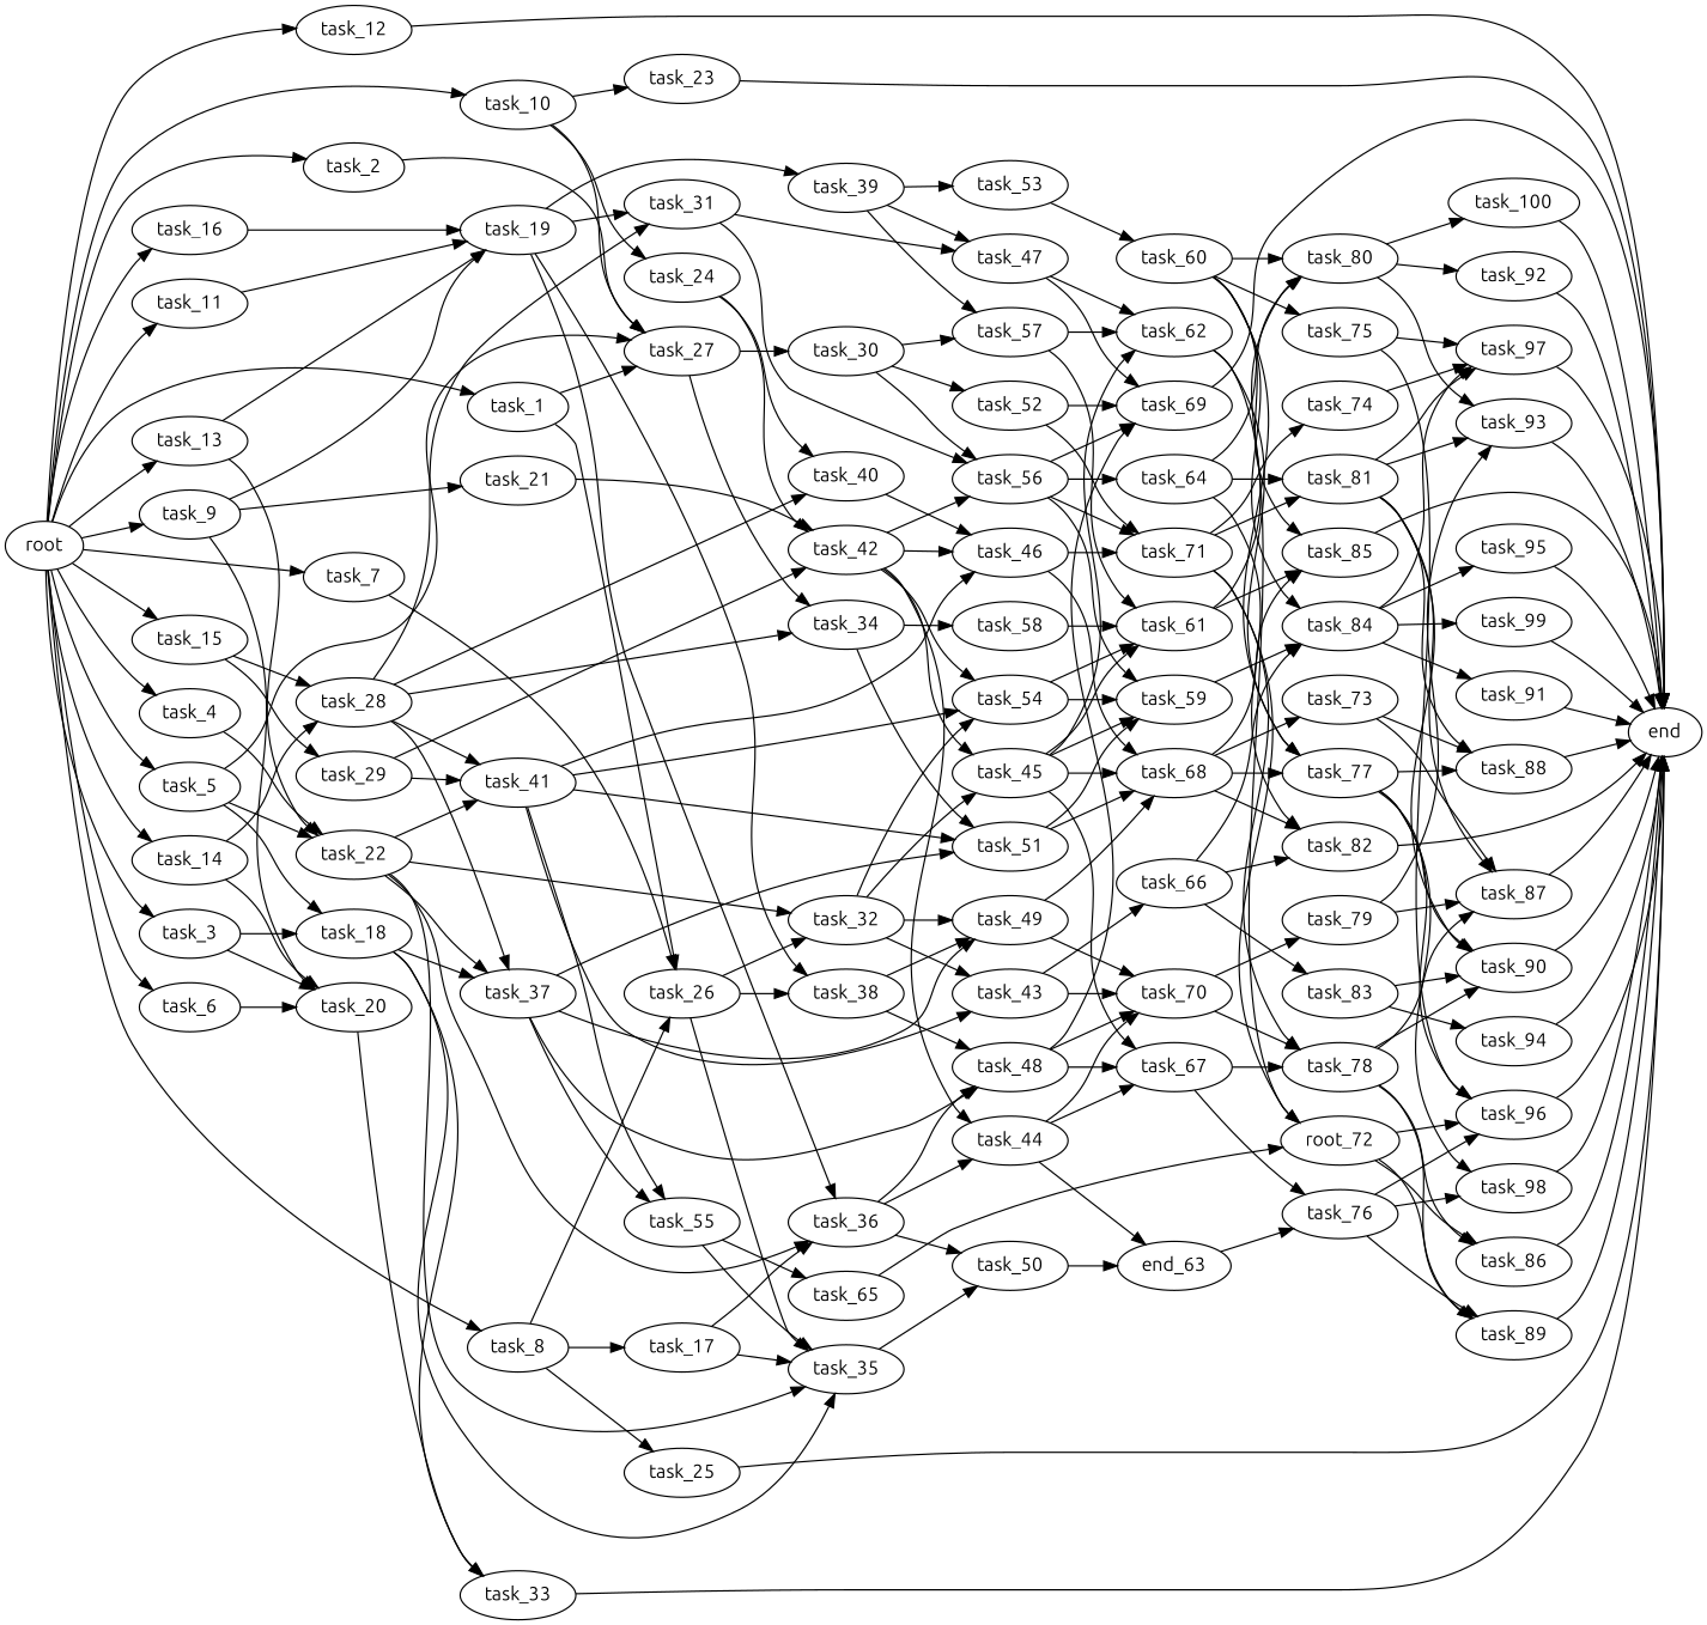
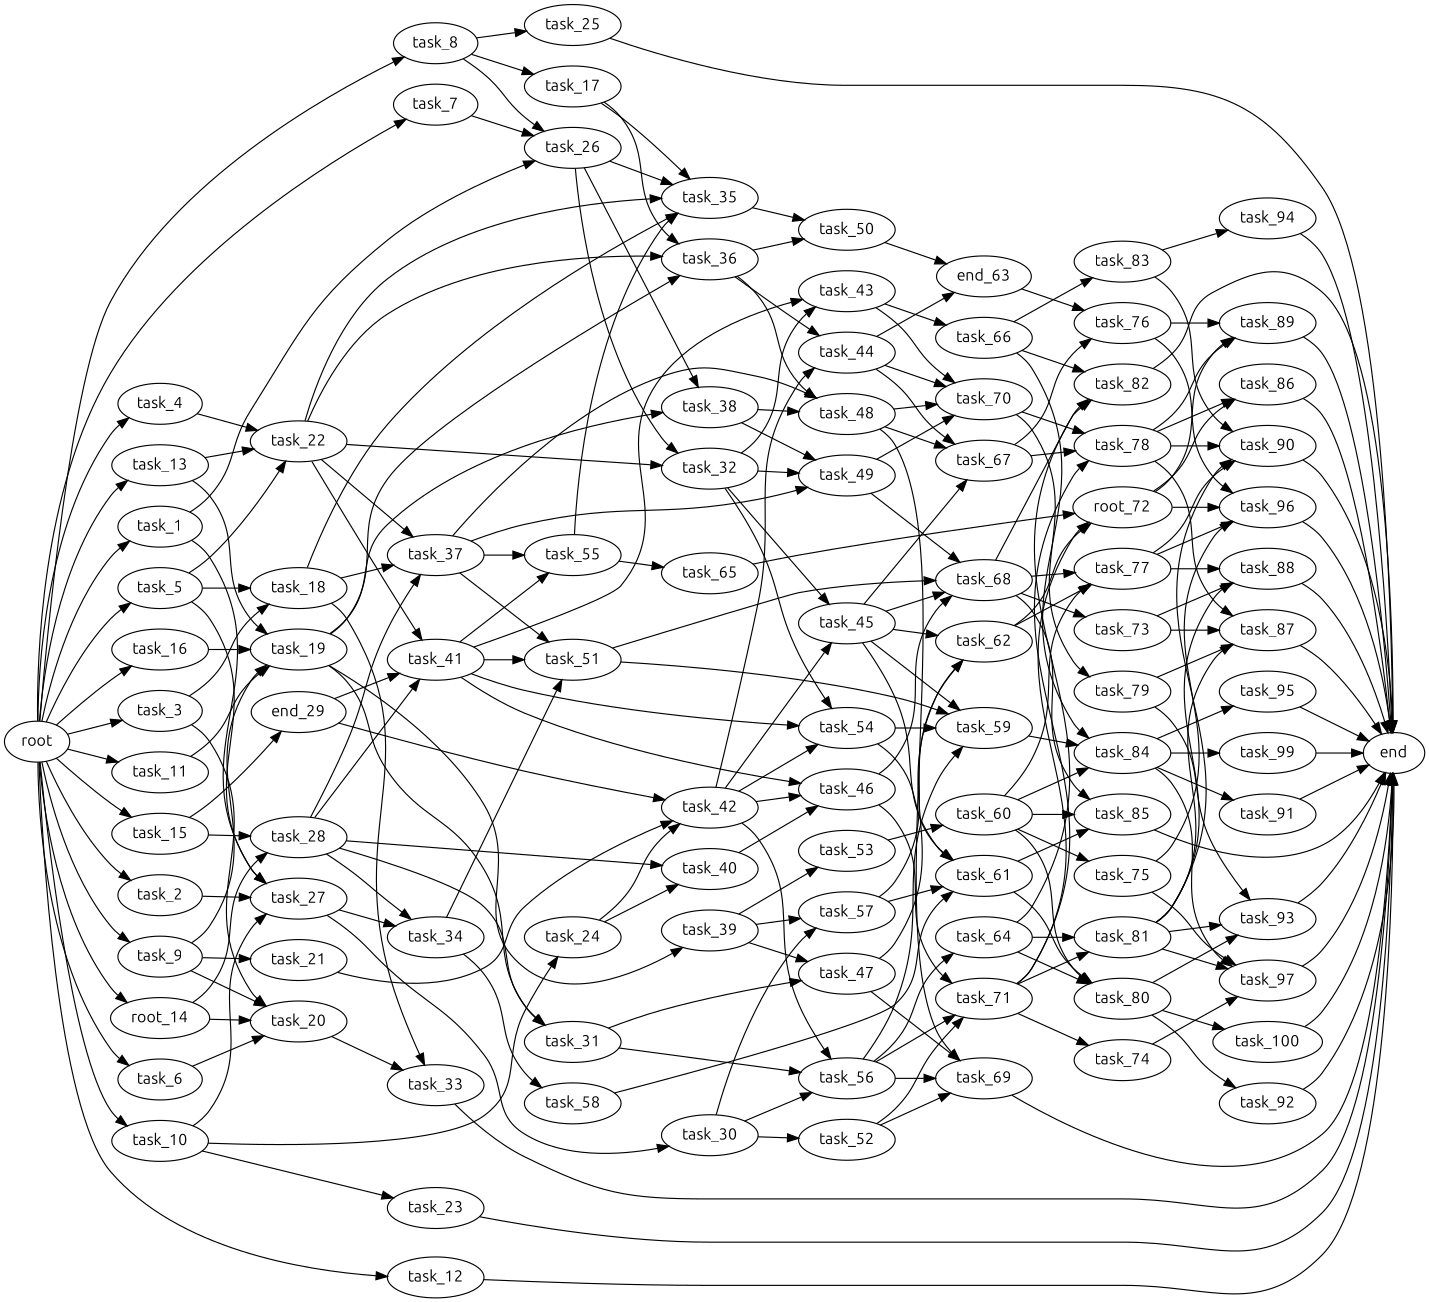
  digraph {
    fontname=Ubuntu
    rankdir=LR
    node [fontname=Ubuntu]
    edge [fontname=Ubuntu]
    task_66
    task_82
    task_84
    task_83
    end
    task_91
    task_95
    task_97
    task_99
    task_90
    task_94
    task_71
    task_78
    n14 [label=root_72]
    task_81
    task_74
    task_87
    task_89
    task_86
    task_96
    task_93
    task_88
    task_79
    task_27
    task_34
    task_30
    task_58
    task_51
    task_57
    task_56
    task_52
    task_61
    task_59
    task_68
    task_69
    n36 [label=end_63]
    task_76
-   task_98
    task_26
    task_38
    task_32
    task_35
    task_48
    task_49
    task_45
    task_54
    task_43
    task_50
    task_25
    task_44
    task_70
    task_67
    task_19
    task_36
    task_39
    task_31
    task_47
    task_53
    task_62
    task_77
    task_80
    task_85
-   task_29
+   task_29 [label=end_29]
    task_41
    task_42
    task_46
    task_55
    task_20
    task_33
    task_64
    task_15
    task_28
    task_40
    task_37
    task_92
    task_100
    task_16
    task_73
    task_65
    task_10
    task_23
    task_24
    task_4
    task_22
    task_9
    task_21
-   task_14
+   task_14 [label=root_14]
    task_12
    task_60
    task_75
    task_18
    task_11
    task_6
    task_17
    root
    task_1
    task_13
    task_2
    task_5
    task_7
    task_3
    task_8
    task_66 -> task_82
    task_66 -> task_84
    task_66 -> task_83
    task_82 -> end
    task_84 -> task_91
    task_84 -> task_95
    task_84 -> task_97
    task_84 -> task_99
    task_83 -> task_90
    task_83 -> task_94
    task_91 -> end
    task_95 -> end
    task_97 -> end
    task_99 -> end
    task_90 -> end
    task_94 -> end
    task_71 -> task_78
    task_71 -> n14
    task_71 -> task_81
    task_71 -> task_74
    task_78 -> task_90
    task_78 -> task_87
    task_78 -> task_89
    task_78 -> task_86
    n14 -> task_89
    n14 -> task_86
    n14 -> task_96
    task_81 -> task_97
    task_81 -> task_90
    task_81 -> task_87
    task_81 -> task_93
    task_81 -> task_88
    task_74 -> task_97
    task_87 -> end
    task_89 -> end
    task_86 -> end
    task_96 -> end
    task_93 -> end
    task_88 -> end
    task_79 -> task_87
    task_79 -> task_93
    task_27 -> task_34
    task_27 -> task_30
    task_34 -> task_58
    task_34 -> task_51
    task_30 -> task_57
    task_30 -> task_56
    task_30 -> task_52
    task_58 -> task_61
    task_51 -> task_59
    task_51 -> task_68
    task_57 -> task_61
    task_57 -> task_62
    task_56 -> task_71
    task_56 -> task_59
    task_56 -> task_69
    task_56 -> task_64
    task_52 -> task_71
    task_52 -> task_69
    task_61 -> task_80
    task_61 -> task_85
    task_59 -> task_84
    task_68 -> task_82
    task_68 -> task_77
    task_68 -> task_85
    task_68 -> task_73
    task_69 -> end
    n36 -> task_76
    task_76 -> task_89
    task_76 -> task_96
-   task_76 -> task_98
-   task_98 -> end
    task_26 -> task_38
    task_26 -> task_32
    task_26 -> task_35
    task_38 -> task_48
    task_38 -> task_49
    task_32 -> task_49
    task_32 -> task_45
    task_32 -> task_54
    task_32 -> task_43
    task_35 -> task_50
    task_48 -> task_69
    task_48 -> task_70
    task_48 -> task_67
    task_49 -> task_68
    task_49 -> task_70
    task_45 -> task_61
    task_45 -> task_59
    task_45 -> task_68
    task_45 -> task_67
    task_45 -> task_62
    task_54 -> task_61
    task_54 -> task_59
    task_43 -> task_66
    task_43 -> task_70
    task_50 -> n36
    task_25 -> end
    task_44 -> n36
    task_44 -> task_70
    task_44 -> task_67
    task_70 -> task_78
    task_70 -> task_79
    task_67 -> task_78
    task_67 -> task_76
    task_19 -> task_38
    task_19 -> task_36
    task_19 -> task_39
    task_19 -> task_31
    task_36 -> task_48
    task_36 -> task_50
    task_36 -> task_44
    task_39 -> task_57
    task_39 -> task_47
    task_39 -> task_53
    task_31 -> task_56
    task_31 -> task_47
    task_47 -> task_69
    task_47 -> task_62
    task_53 -> task_60
    task_62 -> n14
    task_62 -> task_77
    task_77 -> task_90
    task_77 -> task_96
    task_77 -> task_88
-   task_77 -> task_98
    task_80 -> task_93
    task_80 -> task_92
    task_80 -> task_100
    task_85 -> end
    task_29 -> task_41
    task_29 -> task_42
    task_41 -> task_51
    task_41 -> task_54
    task_41 -> task_43
    task_41 -> task_46
    task_41 -> task_55
    task_42 -> task_56
    task_42 -> task_45
    task_42 -> task_54
    task_42 -> task_44
    task_42 -> task_46
    task_46 -> task_71
    task_46 -> task_68
    task_55 -> task_35
    task_55 -> task_65
    task_20 -> task_33
    task_33 -> end
    task_64 -> task_82
    task_64 -> task_81
    task_64 -> task_80
    task_15 -> task_29
    task_15 -> task_28
    task_28 -> task_34
    task_28 -> task_31
    task_28 -> task_41
    task_28 -> task_40
    task_28 -> task_37
    task_40 -> task_46
    task_37 -> task_51
    task_37 -> task_48
    task_37 -> task_49
    task_37 -> task_55
    task_92 -> end
    task_100 -> end
    task_16 -> task_19
    task_73 -> task_87
    task_73 -> task_88
    task_65 -> n14
    task_10 -> task_27
    task_10 -> task_23
    task_10 -> task_24
    task_23 -> end
    task_24 -> task_42
    task_24 -> task_40
    task_4 -> task_22
    task_22 -> task_32
    task_22 -> task_35
    task_22 -> task_36
    task_22 -> task_41
    task_22 -> task_37
    task_9 -> task_19
    task_9 -> task_20
    task_9 -> task_21
    task_21 -> task_42
    task_14 -> task_20
    task_14 -> task_28
    task_12 -> end
    task_60 -> task_84
    task_60 -> task_77
    task_60 -> task_80
    task_60 -> task_85
    task_60 -> task_75
    task_75 -> task_97
    task_75 -> task_96
    task_18 -> task_35
    task_18 -> task_33
    task_18 -> task_37
    task_11 -> task_19
    task_6 -> task_20
    task_17 -> task_35
    task_17 -> task_36
    root -> task_15
    root -> task_16
    root -> task_10
    root -> task_4
    root -> task_9
    root -> task_14
    root -> task_12
    root -> task_11
    root -> task_6
    root -> task_1
    root -> task_13
    root -> task_2
    root -> task_5
    root -> task_7
    root -> task_3
    root -> task_8
    task_1 -> task_27
    task_1 -> task_26
    task_13 -> task_19
    task_13 -> task_22
    task_2 -> task_27
    task_5 -> task_27
    task_5 -> task_22
    task_5 -> task_18
    task_7 -> task_26
    task_3 -> task_20
    task_3 -> task_18
    task_8 -> task_26
    task_8 -> task_25
    task_8 -> task_17
  }
